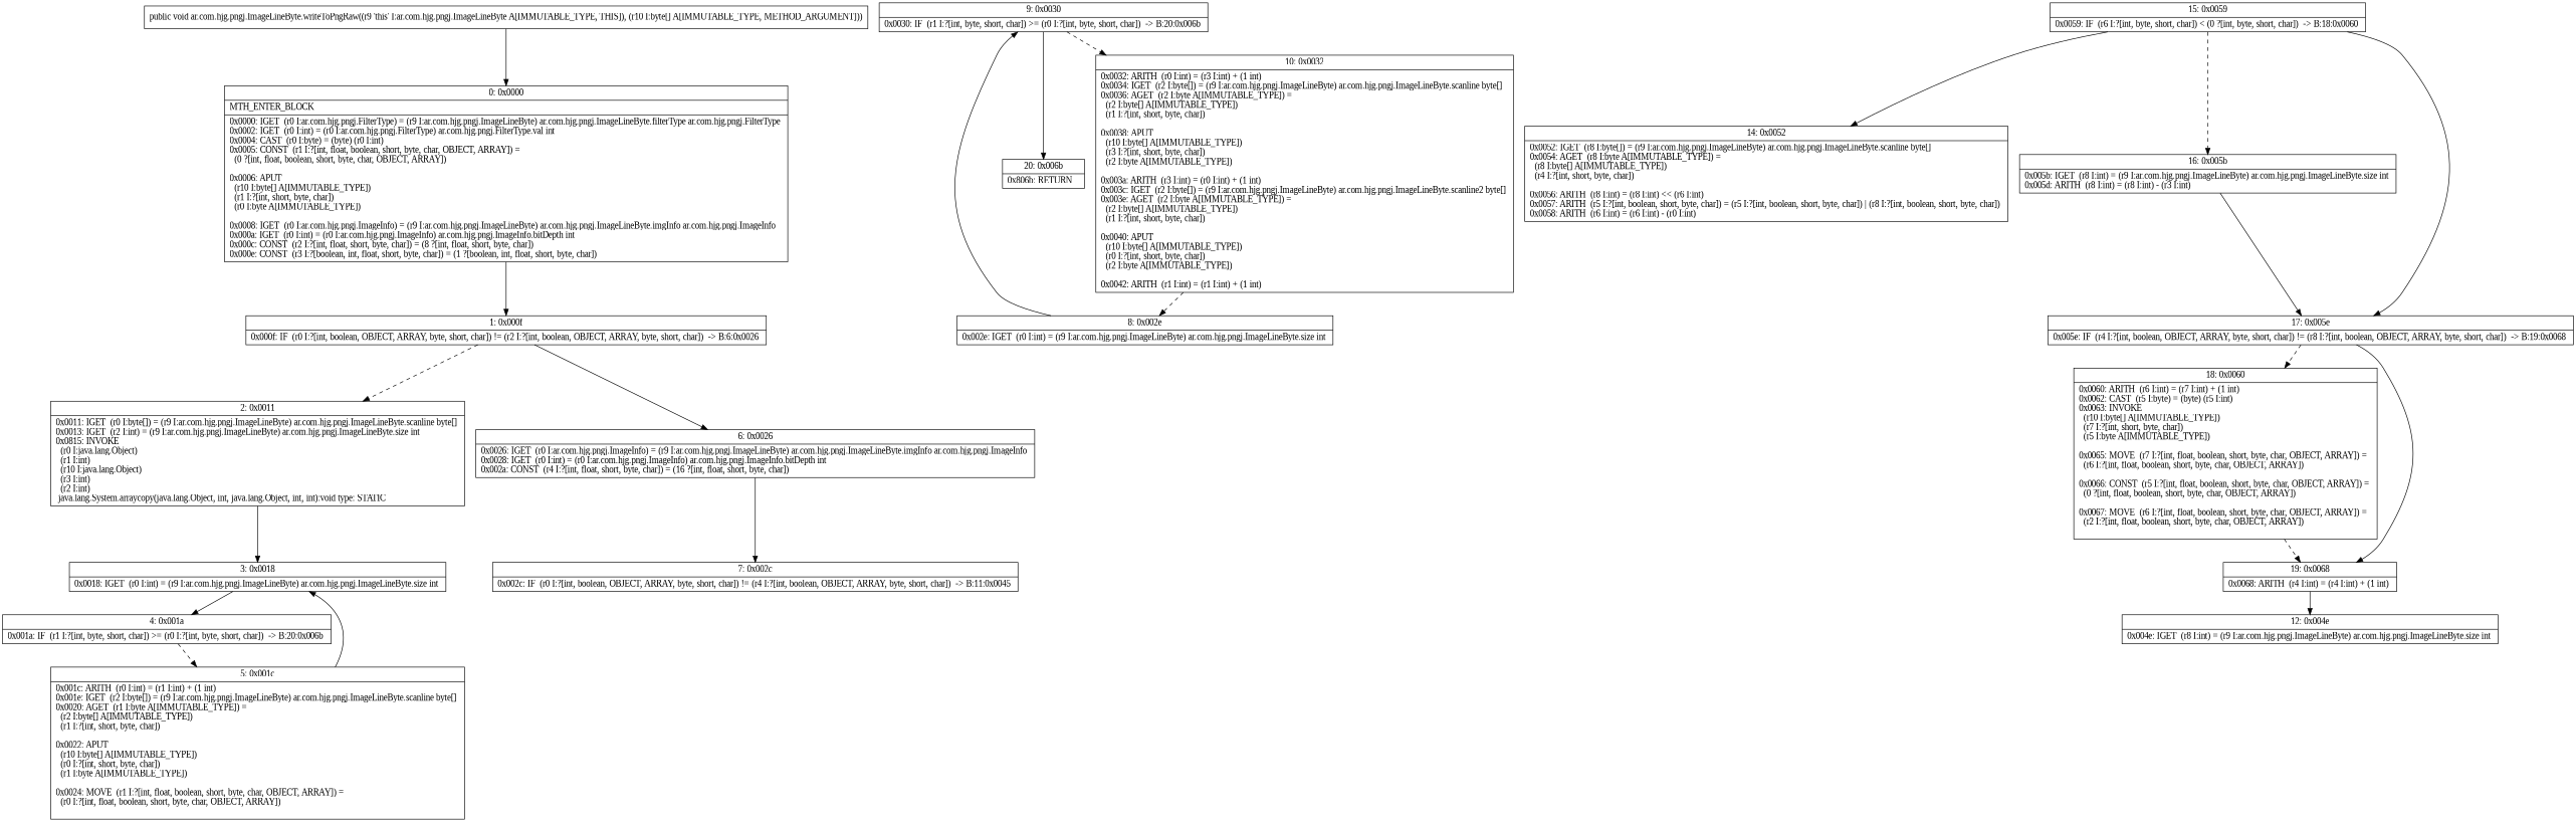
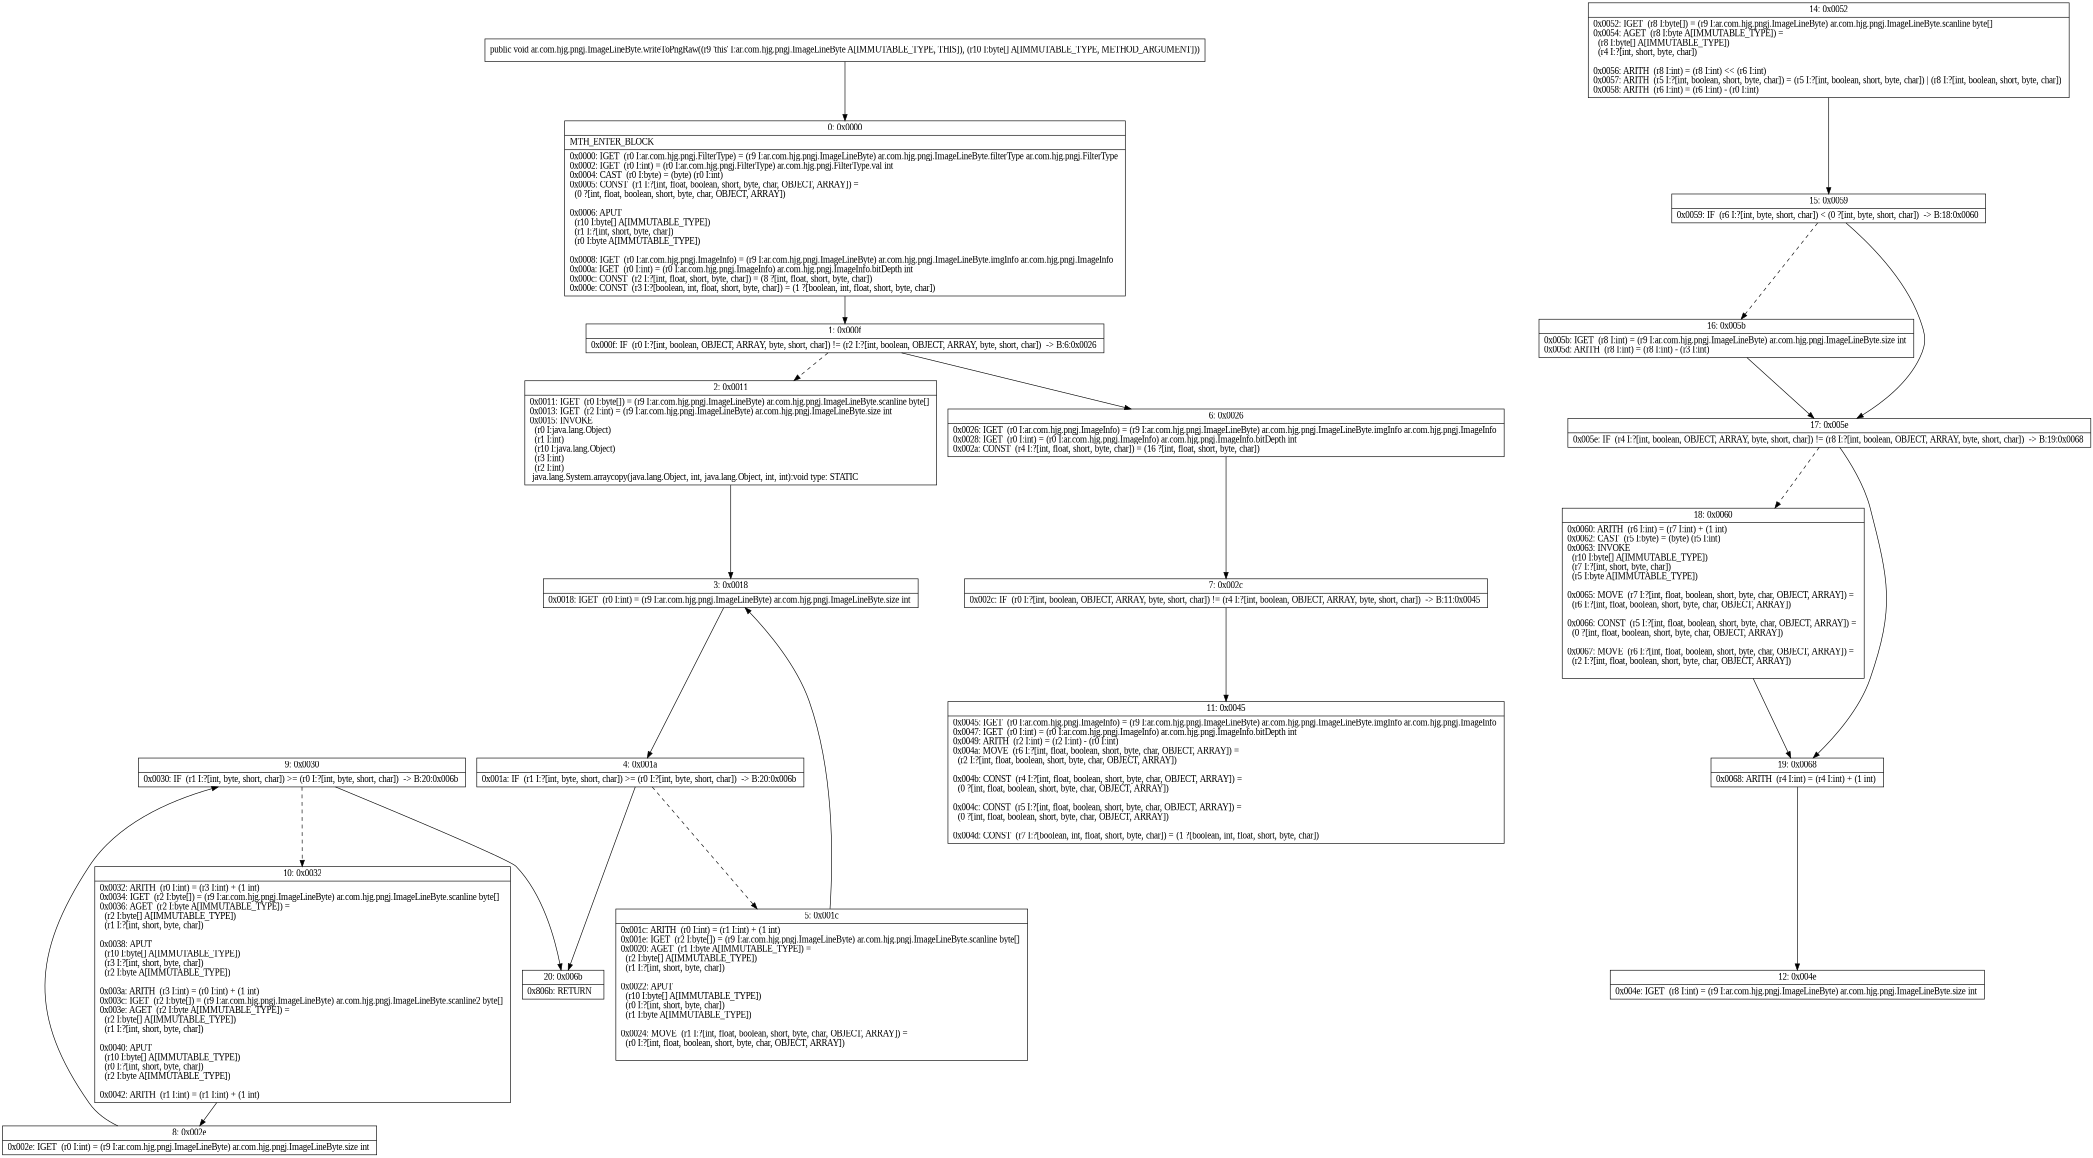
  digraph {
    fontname="Liberation Serif"
    node [fontname="Liberation Serif" shape=record]
    edge [fontname="Liberation Serif"]
    n1 [label="{0\:\ 0x0000|MTH_ENTER_BLOCK\l|0x0000: IGET  (r0 I:ar.com.hjg.pngj.FilterType) = (r9 I:ar.com.hjg.pngj.ImageLineByte) ar.com.hjg.pngj.ImageLineByte.filterType ar.com.hjg.pngj.FilterType \l0x0002: IGET  (r0 I:int) = (r0 I:ar.com.hjg.pngj.FilterType) ar.com.hjg.pngj.FilterType.val int \l0x0004: CAST  (r0 I:byte) = (byte) (r0 I:int) \l0x0005: CONST  (r1 I:?[int, float, boolean, short, byte, char, OBJECT, ARRAY]) = \l  (0 ?[int, float, boolean, short, byte, char, OBJECT, ARRAY])\l \l0x0006: APUT  \l  (r10 I:byte[] A[IMMUTABLE_TYPE])\l  (r1 I:?[int, short, byte, char])\l  (r0 I:byte A[IMMUTABLE_TYPE])\l \l0x0008: IGET  (r0 I:ar.com.hjg.pngj.ImageInfo) = (r9 I:ar.com.hjg.pngj.ImageLineByte) ar.com.hjg.pngj.ImageLineByte.imgInfo ar.com.hjg.pngj.ImageInfo \l0x000a: IGET  (r0 I:int) = (r0 I:ar.com.hjg.pngj.ImageInfo) ar.com.hjg.pngj.ImageInfo.bitDepth int \l0x000c: CONST  (r2 I:?[int, float, short, byte, char]) = (8 ?[int, float, short, byte, char]) \l0x000e: CONST  (r3 I:?[boolean, int, float, short, byte, char]) = (1 ?[boolean, int, float, short, byte, char]) \l}"]
    n2 [label="{1\:\ 0x000f|0x000f: IF  (r0 I:?[int, boolean, OBJECT, ARRAY, byte, short, char]) != (r2 I:?[int, boolean, OBJECT, ARRAY, byte, short, char])  \-\> B:6:0x0026 \l}"]
-   n3 [label="{2\:\ 0x0011|0x0011: IGET  (r0 I:byte[]) = (r9 I:ar.com.hjg.pngj.ImageLineByte) ar.com.hjg.pngj.ImageLineByte.scanline byte[] \l0x0013: IGET  (r2 I:int) = (r9 I:ar.com.hjg.pngj.ImageLineByte) ar.com.hjg.pngj.ImageLineByte.size int \l0x0815: INVOKE  \l  (r0 I:java.lang.Object)\l  (r1 I:int)\l  (r10 I:java.lang.Object)\l  (r3 I:int)\l  (r2 I:int)\l java.lang.System.arraycopy(java.lang.Object, int, java.lang.Object, int, int):void type: STATIC \l}"]
+   n3 [label="{2\:\ 0x0011|0x0011: IGET  (r0 I:byte[]) = (r9 I:ar.com.hjg.pngj.ImageLineByte) ar.com.hjg.pngj.ImageLineByte.scanline byte[] \l0x0013: IGET  (r2 I:int) = (r9 I:ar.com.hjg.pngj.ImageLineByte) ar.com.hjg.pngj.ImageLineByte.size int \l0x0015: INVOKE  \l  (r0 I:java.lang.Object)\l  (r1 I:int)\l  (r10 I:java.lang.Object)\l  (r3 I:int)\l  (r2 I:int)\l java.lang.System.arraycopy(java.lang.Object, int, java.lang.Object, int, int):void type: STATIC \l}"]
    n4 [label="{6\:\ 0x0026|0x0026: IGET  (r0 I:ar.com.hjg.pngj.ImageInfo) = (r9 I:ar.com.hjg.pngj.ImageLineByte) ar.com.hjg.pngj.ImageLineByte.imgInfo ar.com.hjg.pngj.ImageInfo \l0x0028: IGET  (r0 I:int) = (r0 I:ar.com.hjg.pngj.ImageInfo) ar.com.hjg.pngj.ImageInfo.bitDepth int \l0x002a: CONST  (r4 I:?[int, float, short, byte, char]) = (16 ?[int, float, short, byte, char]) \l}"]
    n5 [label="{3\:\ 0x0018|0x0018: IGET  (r0 I:int) = (r9 I:ar.com.hjg.pngj.ImageLineByte) ar.com.hjg.pngj.ImageLineByte.size int \l}"]
    n6 [label="{7\:\ 0x002c|0x002c: IF  (r0 I:?[int, boolean, OBJECT, ARRAY, byte, short, char]) != (r4 I:?[int, boolean, OBJECT, ARRAY, byte, short, char])  \-\> B:11:0x0045 \l}"]
    n7 [label="{4\:\ 0x001a|0x001a: IF  (r1 I:?[int, byte, short, char]) \>= (r0 I:?[int, byte, short, char])  \-\> B:20:0x006b \l}"]
    n8 [label="{5\:\ 0x001c|0x001c: ARITH  (r0 I:int) = (r1 I:int) + (1 int) \l0x001e: IGET  (r2 I:byte[]) = (r9 I:ar.com.hjg.pngj.ImageLineByte) ar.com.hjg.pngj.ImageLineByte.scanline byte[] \l0x0020: AGET  (r1 I:byte A[IMMUTABLE_TYPE]) = \l  (r2 I:byte[] A[IMMUTABLE_TYPE])\l  (r1 I:?[int, short, byte, char])\l \l0x0022: APUT  \l  (r10 I:byte[] A[IMMUTABLE_TYPE])\l  (r0 I:?[int, short, byte, char])\l  (r1 I:byte A[IMMUTABLE_TYPE])\l \l0x0024: MOVE  (r1 I:?[int, float, boolean, short, byte, char, OBJECT, ARRAY]) = \l  (r0 I:?[int, float, boolean, short, byte, char, OBJECT, ARRAY])\l \l}"]
    n9 [label="{20\:\ 0x006b|0x806b: RETURN   \l}"]
+   n10 [label="{11\:\ 0x0045|0x0045: IGET  (r0 I:ar.com.hjg.pngj.ImageInfo) = (r9 I:ar.com.hjg.pngj.ImageLineByte) ar.com.hjg.pngj.ImageLineByte.imgInfo ar.com.hjg.pngj.ImageInfo \l0x0047: IGET  (r0 I:int) = (r0 I:ar.com.hjg.pngj.ImageInfo) ar.com.hjg.pngj.ImageInfo.bitDepth int \l0x0049: ARITH  (r2 I:int) = (r2 I:int) \- (r0 I:int) \l0x004a: MOVE  (r6 I:?[int, float, boolean, short, byte, char, OBJECT, ARRAY]) = \l  (r2 I:?[int, float, boolean, short, byte, char, OBJECT, ARRAY])\l \l0x004b: CONST  (r4 I:?[int, float, boolean, short, byte, char, OBJECT, ARRAY]) = \l  (0 ?[int, float, boolean, short, byte, char, OBJECT, ARRAY])\l \l0x004c: CONST  (r5 I:?[int, float, boolean, short, byte, char, OBJECT, ARRAY]) = \l  (0 ?[int, float, boolean, short, byte, char, OBJECT, ARRAY])\l \l0x004d: CONST  (r7 I:?[boolean, int, float, short, byte, char]) = (1 ?[boolean, int, float, short, byte, char]) \l}"]
    n11 [label="{8\:\ 0x002e|0x002e: IGET  (r0 I:int) = (r9 I:ar.com.hjg.pngj.ImageLineByte) ar.com.hjg.pngj.ImageLineByte.size int \l}"]
    n12 [label="{9\:\ 0x0030|0x0030: IF  (r1 I:?[int, byte, short, char]) \>= (r0 I:?[int, byte, short, char])  \-\> B:20:0x006b \l}"]
    n13 [label="{10\:\ 0x0032|0x0032: ARITH  (r0 I:int) = (r3 I:int) + (1 int) \l0x0034: IGET  (r2 I:byte[]) = (r9 I:ar.com.hjg.pngj.ImageLineByte) ar.com.hjg.pngj.ImageLineByte.scanline byte[] \l0x0036: AGET  (r2 I:byte A[IMMUTABLE_TYPE]) = \l  (r2 I:byte[] A[IMMUTABLE_TYPE])\l  (r1 I:?[int, short, byte, char])\l \l0x0038: APUT  \l  (r10 I:byte[] A[IMMUTABLE_TYPE])\l  (r3 I:?[int, short, byte, char])\l  (r2 I:byte A[IMMUTABLE_TYPE])\l \l0x003a: ARITH  (r3 I:int) = (r0 I:int) + (1 int) \l0x003c: IGET  (r2 I:byte[]) = (r9 I:ar.com.hjg.pngj.ImageLineByte) ar.com.hjg.pngj.ImageLineByte.scanline2 byte[] \l0x003e: AGET  (r2 I:byte A[IMMUTABLE_TYPE]) = \l  (r2 I:byte[] A[IMMUTABLE_TYPE])\l  (r1 I:?[int, short, byte, char])\l \l0x0040: APUT  \l  (r10 I:byte[] A[IMMUTABLE_TYPE])\l  (r0 I:?[int, short, byte, char])\l  (r2 I:byte A[IMMUTABLE_TYPE])\l \l0x0042: ARITH  (r1 I:int) = (r1 I:int) + (1 int) \l}"]
    n14 [label="{12\:\ 0x004e|0x004e: IGET  (r8 I:int) = (r9 I:ar.com.hjg.pngj.ImageLineByte) ar.com.hjg.pngj.ImageLineByte.size int \l}"]
    n15 [label="{14\:\ 0x0052|0x0052: IGET  (r8 I:byte[]) = (r9 I:ar.com.hjg.pngj.ImageLineByte) ar.com.hjg.pngj.ImageLineByte.scanline byte[] \l0x0054: AGET  (r8 I:byte A[IMMUTABLE_TYPE]) = \l  (r8 I:byte[] A[IMMUTABLE_TYPE])\l  (r4 I:?[int, short, byte, char])\l \l0x0056: ARITH  (r8 I:int) = (r8 I:int) \<\< (r6 I:int) \l0x0057: ARITH  (r5 I:?[int, boolean, short, byte, char]) = (r5 I:?[int, boolean, short, byte, char]) \| (r8 I:?[int, boolean, short, byte, char]) \l0x0058: ARITH  (r6 I:int) = (r6 I:int) \- (r0 I:int) \l}"]
    n16 [label="{15\:\ 0x0059|0x0059: IF  (r6 I:?[int, byte, short, char]) \< (0 ?[int, byte, short, char])  \-\> B:18:0x0060 \l}"]
    n17 [label="{16\:\ 0x005b|0x005b: IGET  (r8 I:int) = (r9 I:ar.com.hjg.pngj.ImageLineByte) ar.com.hjg.pngj.ImageLineByte.size int \l0x005d: ARITH  (r8 I:int) = (r8 I:int) \- (r3 I:int) \l}"]
    n18 [label="{17\:\ 0x005e|0x005e: IF  (r4 I:?[int, boolean, OBJECT, ARRAY, byte, short, char]) != (r8 I:?[int, boolean, OBJECT, ARRAY, byte, short, char])  \-\> B:19:0x0068 \l}"]
    n19 [label="{18\:\ 0x0060|0x0060: ARITH  (r6 I:int) = (r7 I:int) + (1 int) \l0x0062: CAST  (r5 I:byte) = (byte) (r5 I:int) \l0x0063: INVOKE  \l  (r10 I:byte[] A[IMMUTABLE_TYPE])\l  (r7 I:?[int, short, byte, char])\l  (r5 I:byte A[IMMUTABLE_TYPE])\l \l0x0065: MOVE  (r7 I:?[int, float, boolean, short, byte, char, OBJECT, ARRAY]) = \l  (r6 I:?[int, float, boolean, short, byte, char, OBJECT, ARRAY])\l \l0x0066: CONST  (r5 I:?[int, float, boolean, short, byte, char, OBJECT, ARRAY]) = \l  (0 ?[int, float, boolean, short, byte, char, OBJECT, ARRAY])\l \l0x0067: MOVE  (r6 I:?[int, float, boolean, short, byte, char, OBJECT, ARRAY]) = \l  (r2 I:?[int, float, boolean, short, byte, char, OBJECT, ARRAY])\l \l}"]
    n20 [label="{19\:\ 0x0068|0x0068: ARITH  (r4 I:int) = (r4 I:int) + (1 int) \l}"]
    n21 [label="{public void ar.com.hjg.pngj.ImageLineByte.writeToPngRaw((r9 'this' I:ar.com.hjg.pngj.ImageLineByte A[IMMUTABLE_TYPE, THIS]), (r10 I:byte[] A[IMMUTABLE_TYPE, METHOD_ARGUMENT])) }"]
    n1 -> n2
    n2 -> n3 [style=dashed]
    n2 -> n4
    n3 -> n5
    n4 -> n6
    n5 -> n7
+   n6 -> n10
    n7 -> n8 [style=dashed]
+   n7 -> n9
    n8 -> n5
    n11 -> n12
    n12 -> n9
    n12 -> n13 [style=dashed]
-   n13 -> n11 [style=dashed]
-   n16 -> n15
+   n13 -> n11
+   n15 -> n16
    n16 -> n17 [style=dashed]
    n16 -> n18
    n17 -> n18
    n18 -> n19 [style=dashed]
    n18 -> n20
-   n19 -> n20 [style=dashed]
+   n19 -> n20
    n20 -> n14
    n21 -> n1
  }
